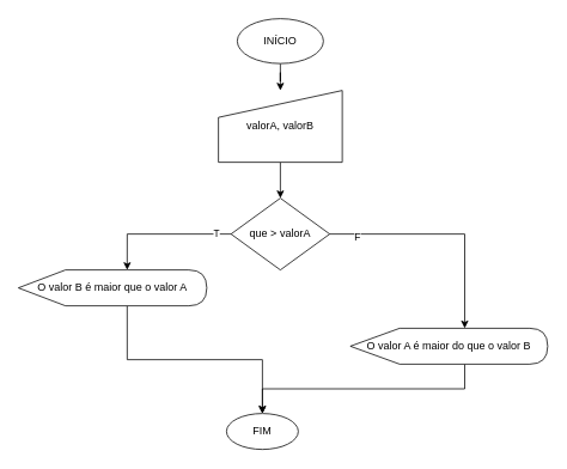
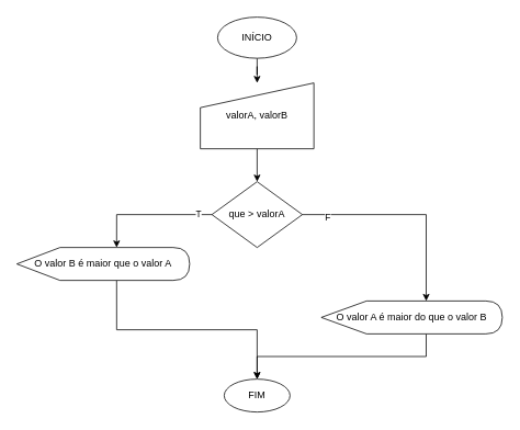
  <mxCell id="0" />
  <mxCell id="1" parent="0" />
  <mxCell id="2" value="" style="edgeStyle=orthogonalEdgeStyle;rounded=0;orthogonalLoop=1;jettySize=auto;html=1;" edge="1" parent="1" source="3" target="5"><mxGeometry relative="1" as="geometry" /></mxCell>
  <mxCell id="3" value="INÍCIO" style="ellipse;whiteSpace=wrap;html=1;" vertex="1" parent="1"><mxGeometry x="264" y="20" width="96" height="50" as="geometry" /></mxCell>
  <mxCell id="4" value="" style="edgeStyle=orthogonalEdgeStyle;rounded=0;orthogonalLoop=1;jettySize=auto;html=1;" edge="1" parent="1" source="5" target="6"><mxGeometry relative="1" as="geometry" /></mxCell>
  <mxCell id="5" value="valorA, valorB" style="shape=manualInput;whiteSpace=wrap;html=1;" vertex="1" parent="1"><mxGeometry x="243" y="100" width="138" height="80" as="geometry" /></mxCell>
  <mxCell id="6" value="que &amp;gt; valorA" style="rhombus;whiteSpace=wrap;html=1;" vertex="1" parent="1"><mxGeometry x="257" y="220" width="110" height="80" as="geometry" /></mxCell>
  <mxCell id="7" style="edgeStyle=orthogonalEdgeStyle;rounded=0;orthogonalLoop=1;jettySize=auto;html=1;entryX=0.5;entryY=0;entryDx=0;entryDy=0;exitX=0;exitY=0;exitDx=121.25;exitDy=40;exitPerimeter=0;" edge="1" parent="1" source="8" target="15"><mxGeometry relative="1" as="geometry" /></mxCell>
  <mxCell id="8" value="O valor B é maior que o valor A" style="shape=display;whiteSpace=wrap;html=1;" vertex="1" parent="1"><mxGeometry x="20" y="300" width="210" height="40" as="geometry" /></mxCell>
  <mxCell id="9" style="edgeStyle=orthogonalEdgeStyle;rounded=0;orthogonalLoop=1;jettySize=auto;html=1;entryX=0;entryY=0;entryDx=121.25;entryDy=0;entryPerimeter=0;" edge="1" parent="1" source="6" target="8"><mxGeometry relative="1" as="geometry" /></mxCell>
  <mxCell id="10" value="T" style="edgeLabel;html=1;align=center;verticalAlign=middle;resizable=0;points=[];" connectable="0" vertex="1" parent="9"><mxGeometry x="-0.788" y="-1" relative="1" as="geometry"><mxPoint as="offset" /></mxGeometry></mxCell>
  <mxCell id="11" style="edgeStyle=orthogonalEdgeStyle;rounded=0;orthogonalLoop=1;jettySize=auto;html=1;entryX=0.5;entryY=0;entryDx=0;entryDy=0;exitX=0;exitY=0;exitDx=127.5;exitDy=40;exitPerimeter=0;" edge="1" parent="1" source="12" target="15"><mxGeometry relative="1" as="geometry" /></mxCell>
  <mxCell id="12" value="O valor A é maior do que o valor B" style="shape=display;whiteSpace=wrap;html=1;" vertex="1" parent="1"><mxGeometry x="390" y="365" width="220" height="40" as="geometry" /></mxCell>
  <mxCell id="13" style="edgeStyle=orthogonalEdgeStyle;rounded=0;orthogonalLoop=1;jettySize=auto;html=1;entryX=0;entryY=0;entryDx=127.5;entryDy=0;entryPerimeter=0;" edge="1" parent="1" source="6" target="12"><mxGeometry relative="1" as="geometry" /></mxCell>
  <mxCell id="14" value="F" style="edgeLabel;html=1;align=center;verticalAlign=middle;resizable=0;points=[];" connectable="0" vertex="1" parent="13"><mxGeometry x="-0.763" y="-2" relative="1" as="geometry"><mxPoint as="offset" /></mxGeometry></mxCell>
- <mxCell id="15" value="FIM" style="ellipse;whiteSpace=wrap;html=1;" vertex="1" parent="1"><mxGeometry x="252" y="460" width="80" height="40" as="geometry" /></mxCell>
+ <mxCell id="15" value="FIM" style="ellipse;whiteSpace=wrap;html=1;" vertex="1" parent="1"><mxGeometry x="272" y="460" width="80" height="40" as="geometry" /></mxCell>
